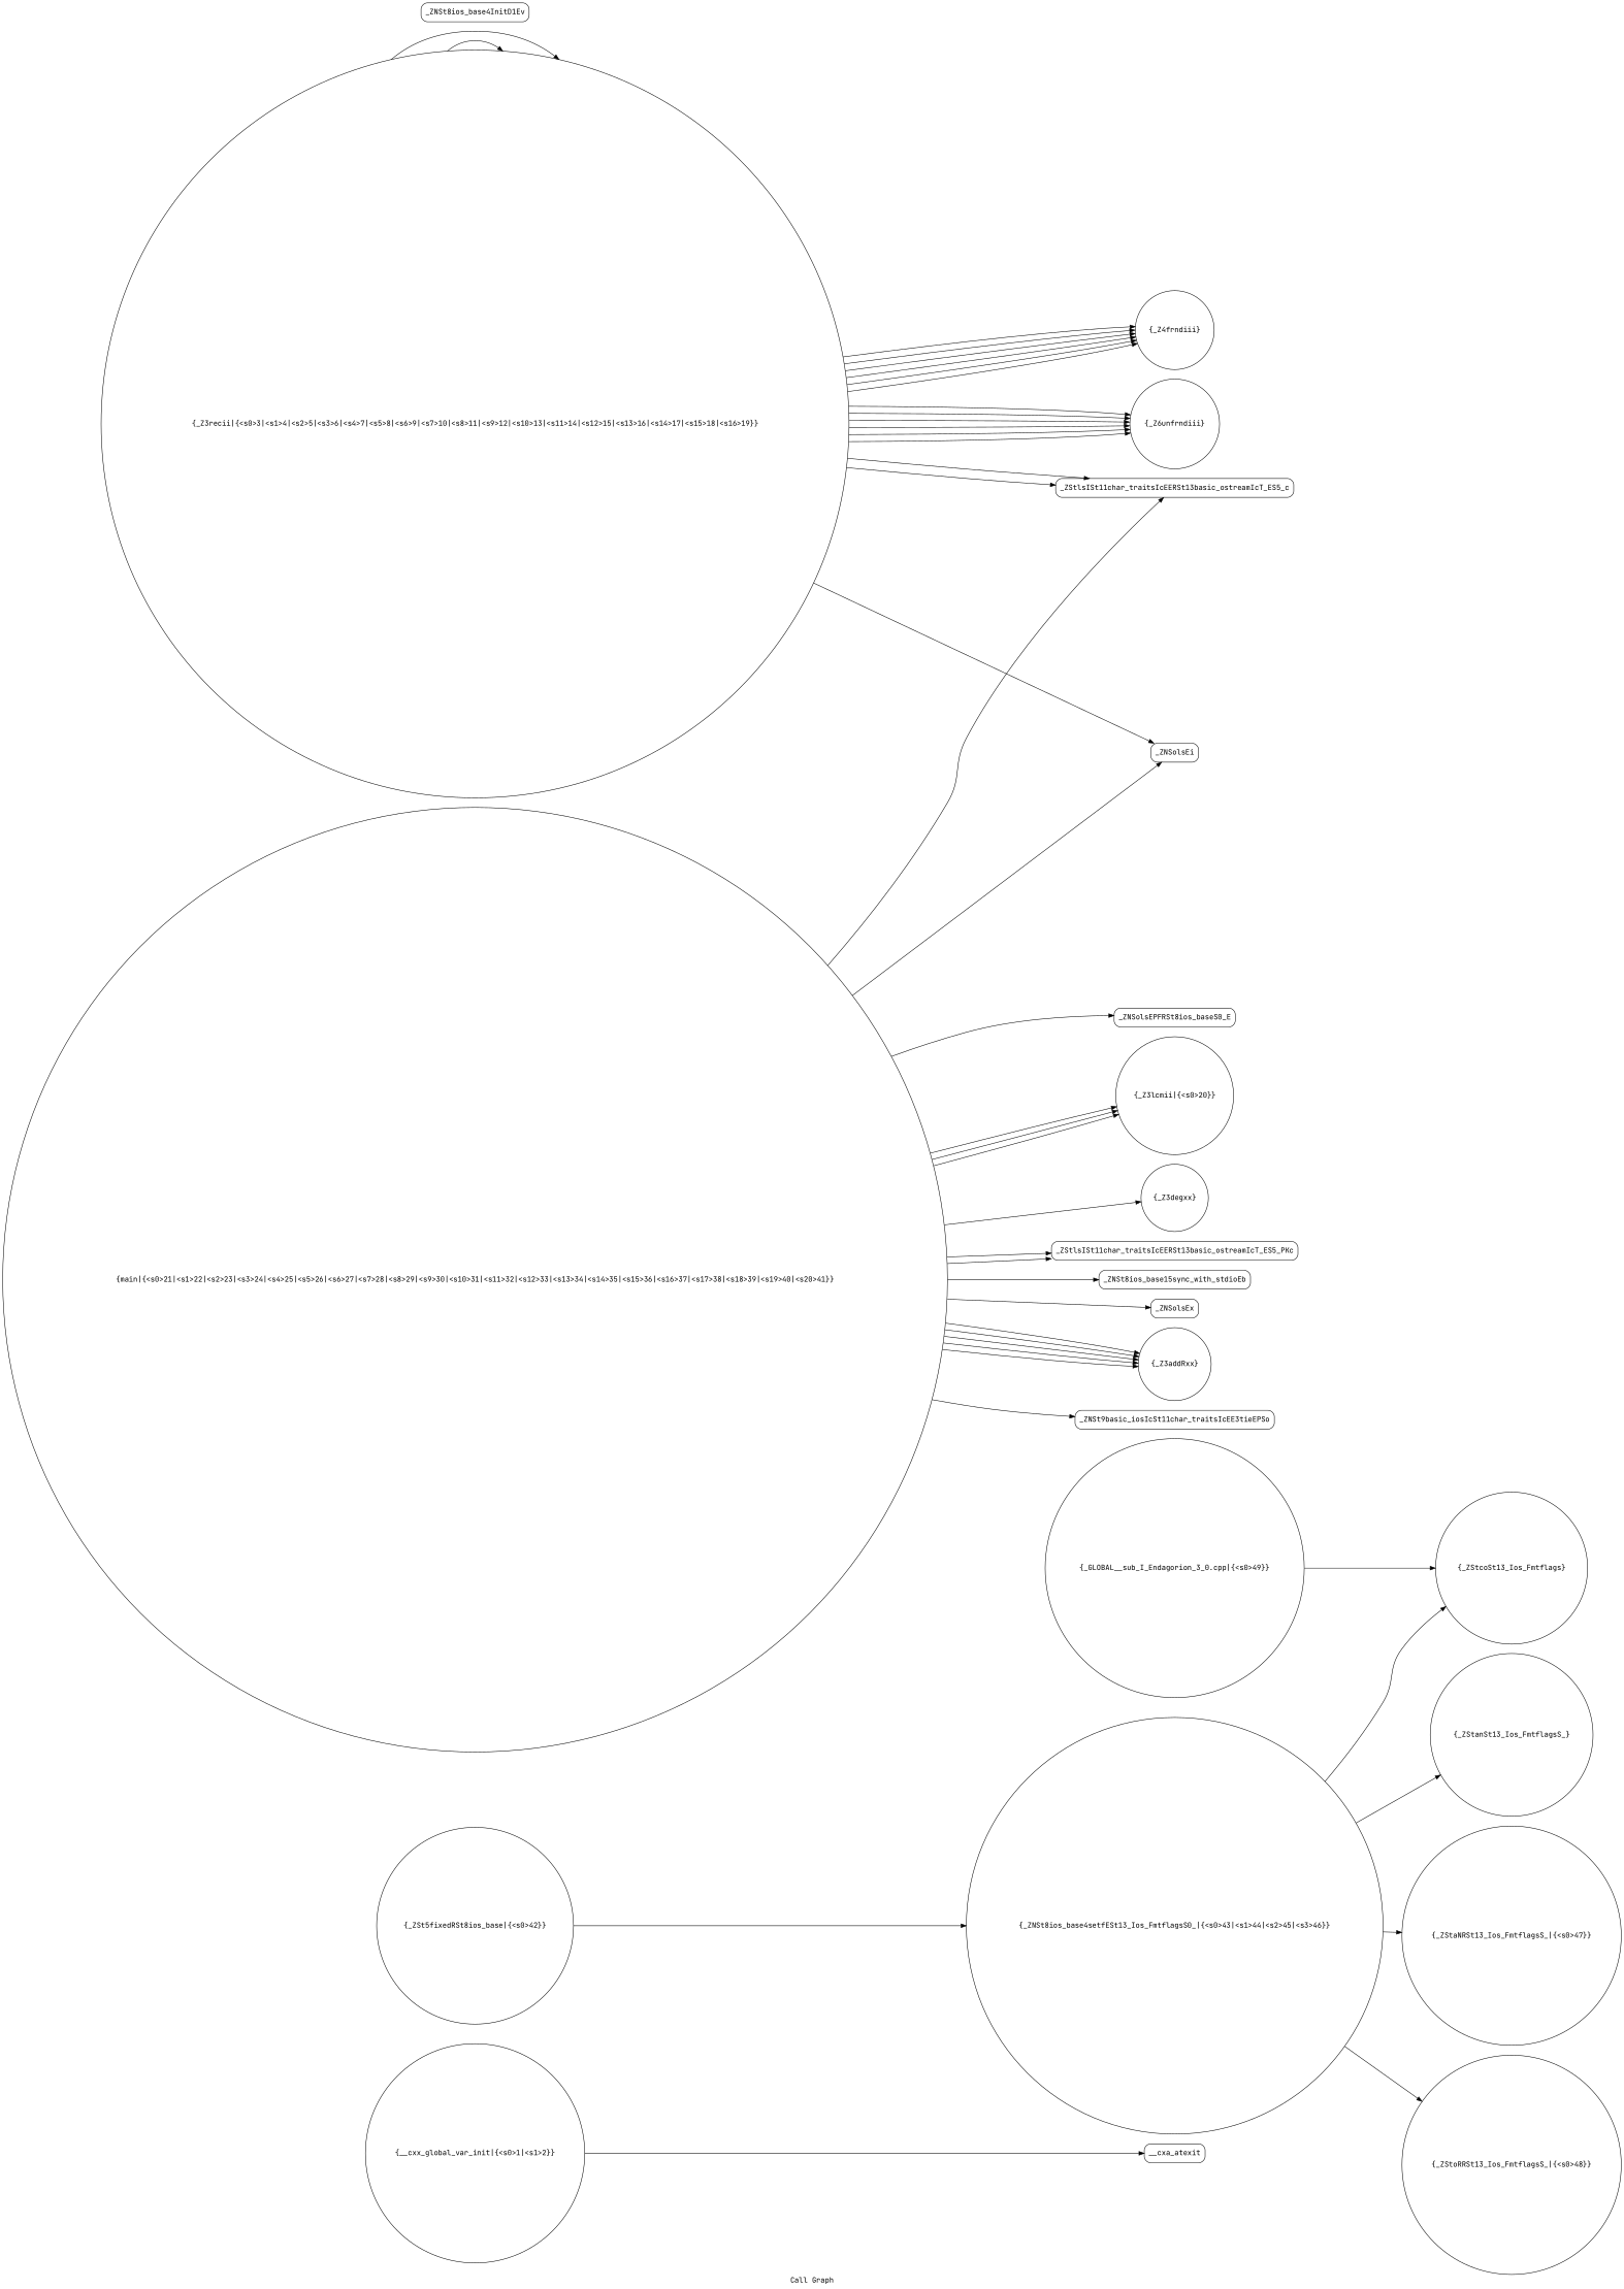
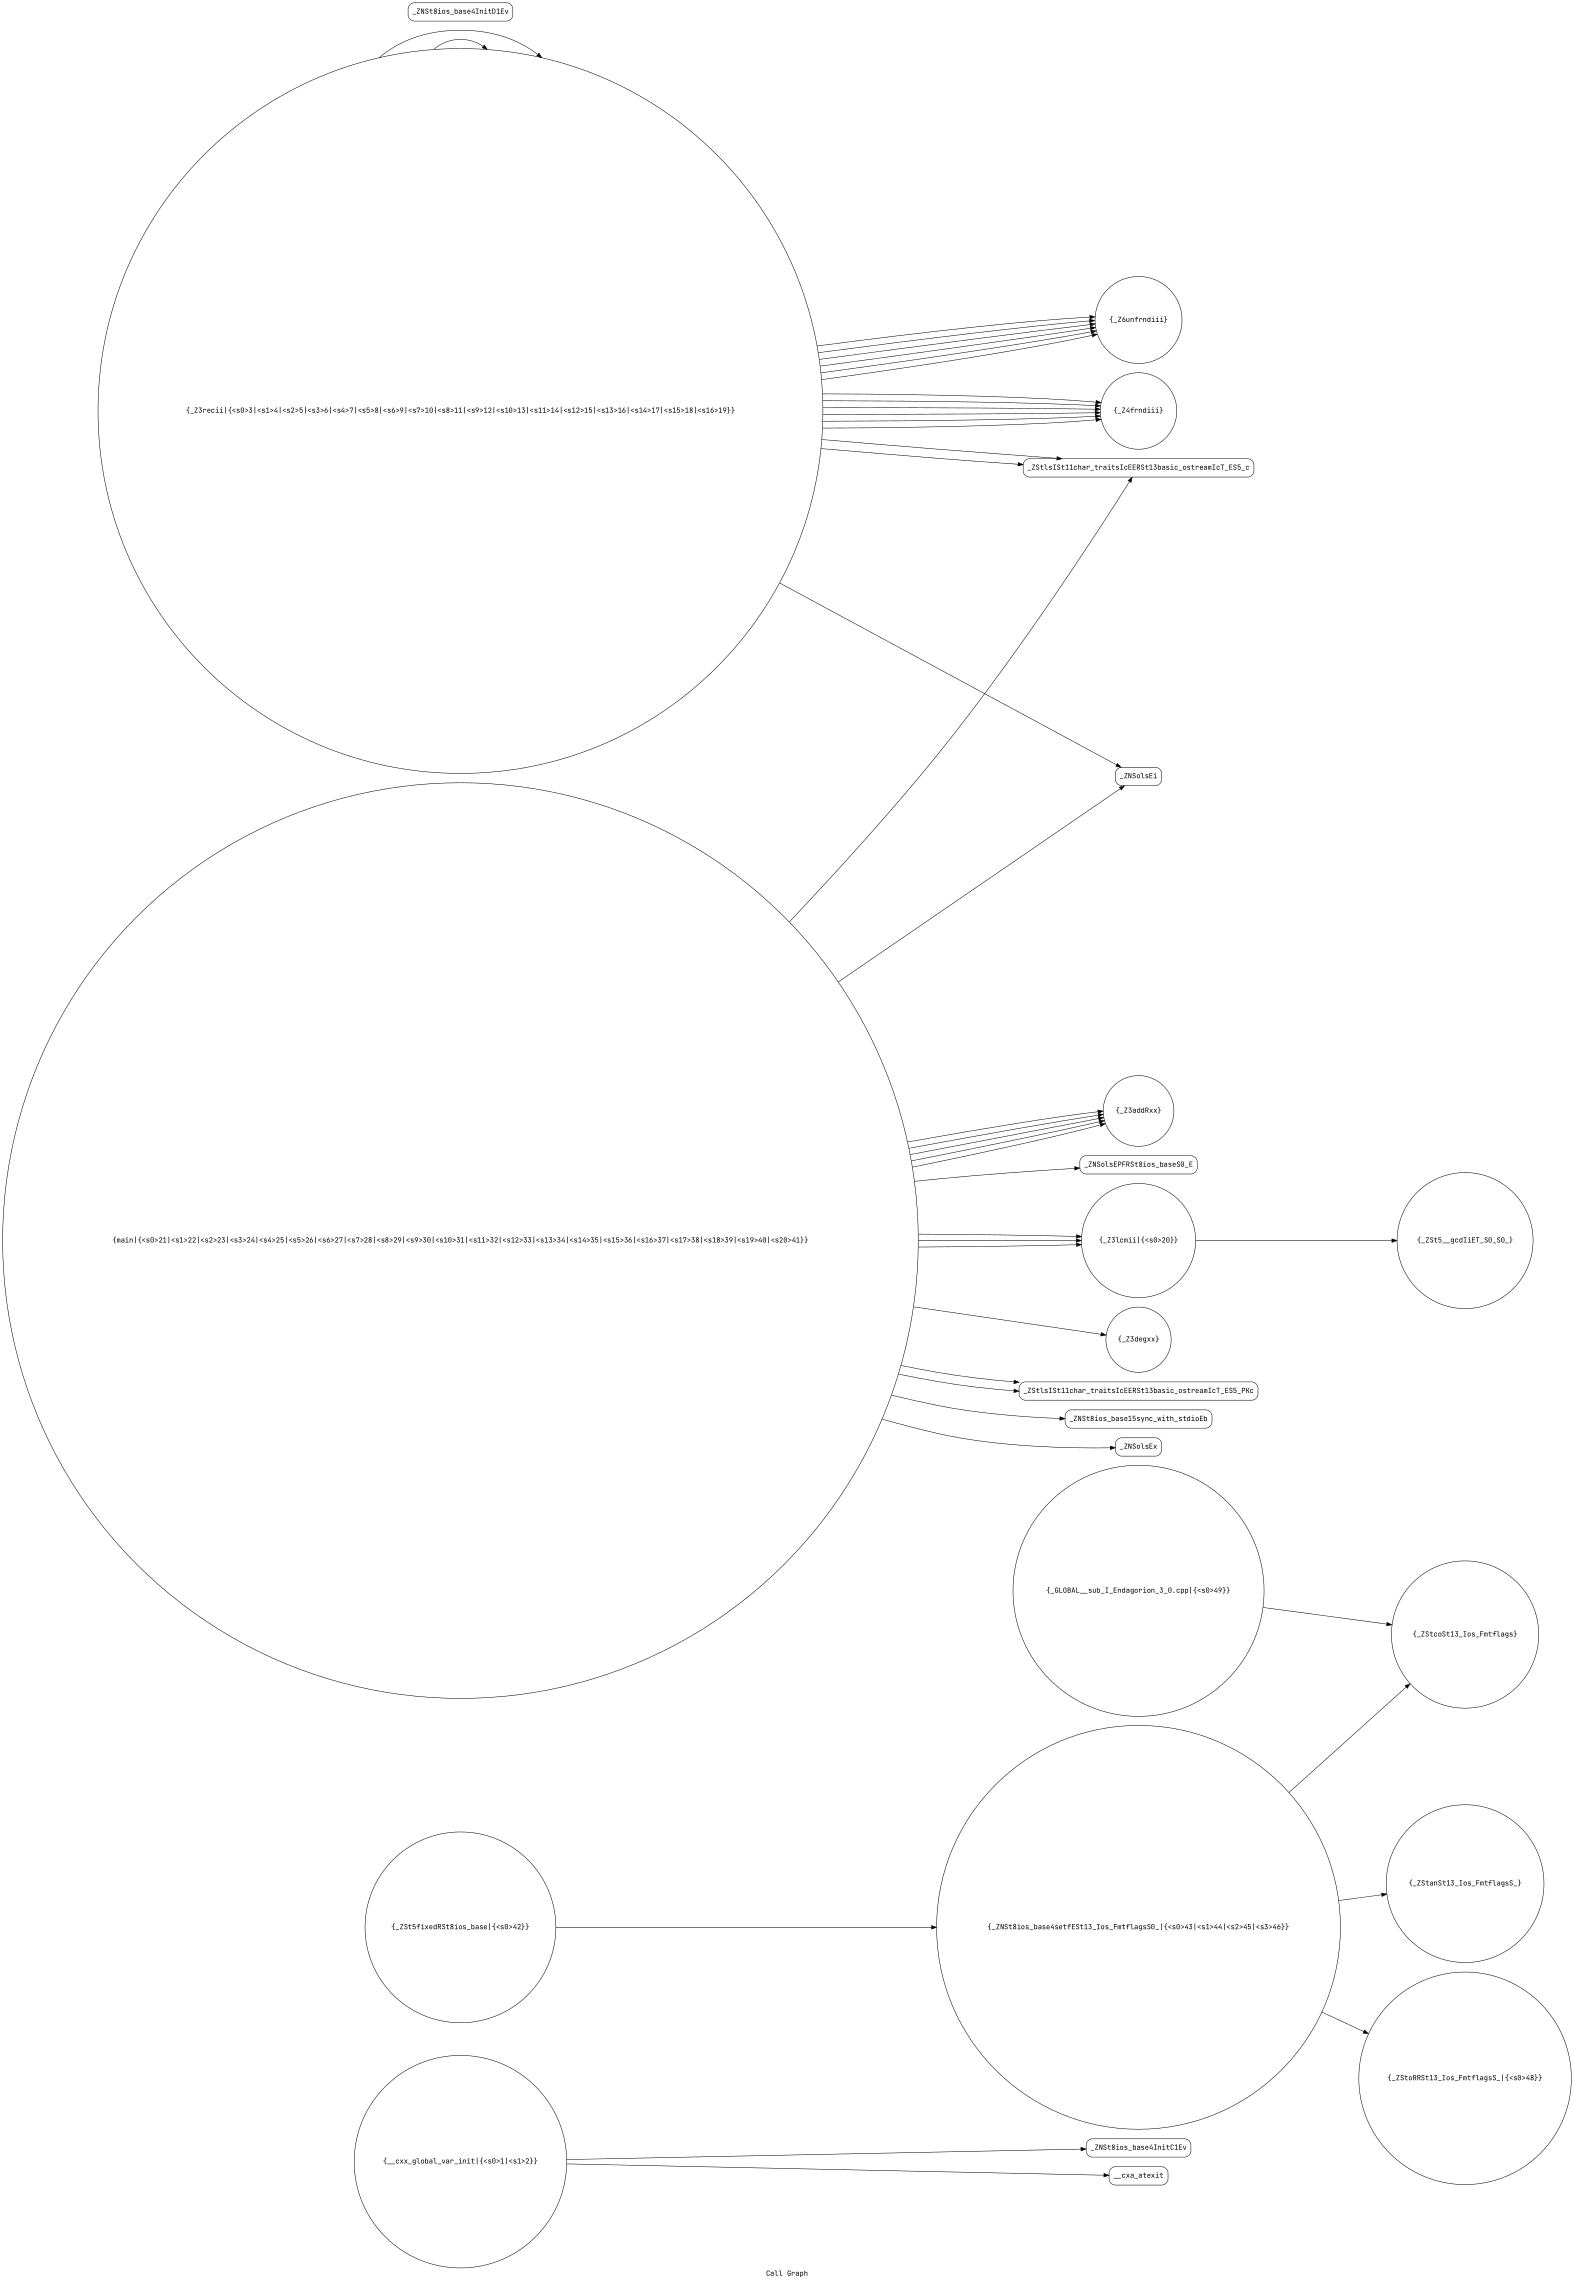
  digraph {
    fontname="JetBrains Mono"
    label="Call Graph"
    rankdir=LR
    node [fontname="JetBrains Mono" shape=circle]
    edge [color=black fontname="JetBrains Mono" tailport=s0]
    n1 [label="{__cxx_global_var_init|{<s0>1|<s1>2}}"]
+   n2 [label="{_ZNSt8ios_base4InitC1Ev}" shape=Mrecord]
    n3 [label="{__cxa_atexit}" shape=Mrecord]
    n4 [label="{_ZStanSt13_Ios_FmtflagsS_}"]
    n5 [label="{_ZNSolsEi}" shape=Mrecord]
    n6 [label="{_ZNSt8ios_base15sync_with_stdioEb}" shape=Mrecord]
    n7 [label="{_ZNSolsEx}" shape=Mrecord]
    n8 [label="{_ZNSt8ios_base4InitD1Ev}" shape=Mrecord]
    n9 [label="{_GLOBAL__sub_I_Endagorion_3_0.cpp|{<s0>49}}"]
    n10 [label="{_ZStcoSt13_Ios_Fmtflags}"]
    n11 [label="{_Z3addRxx}"]
-   n12 [label="{_ZStaNRSt13_Ios_FmtflagsS_|{<s0>47}}"]
    n13 [label="{_Z4frndiii}"]
+   n14 [label="{_ZSt5__gcdIiET_S0_S0_}"]
    n15 [label="{_ZSt5fixedRSt8ios_base|{<s0>42}}"]
    n16 [label="{_ZNSt8ios_base4setfESt13_Ios_FmtflagsS0_|{<s0>43|<s1>44|<s2>45|<s3>46}}"]
    n17 [label="{_ZStoRRSt13_Ios_FmtflagsS_|{<s0>48}}"]
    n18 [label="{_Z3recii|{<s0>3|<s1>4|<s2>5|<s3>6|<s4>7|<s5>8|<s6>9|<s7>10|<s8>11|<s9>12|<s10>13|<s11>14|<s12>15|<s13>16|<s14>17|<s15>18|<s16>19}}"]
    n19 [label="{_ZStlsISt11char_traitsIcEERSt13basic_ostreamIcT_ES5_c}" shape=Mrecord]
    n20 [label="{_Z6unfrndiii}"]
    n21 [label="{main|{<s0>21|<s1>22|<s2>23|<s3>24|<s4>25|<s5>26|<s6>27|<s7>28|<s8>29|<s9>30|<s10>31|<s11>32|<s12>33|<s13>34|<s14>35|<s15>36|<s16>37|<s17>38|<s18>39|<s19>40|<s20>41}}"]
-   n22 [label="{_ZNSt9basic_iosIcSt11char_traitsIcEE3tieEPSo}" shape=Mrecord]
    n23 [label="{_ZNSolsEPFRSt8ios_baseS0_E}" shape=Mrecord]
    n24 [label="{_Z3lcmii|{<s0>20}}"]
    n25 [label="{_Z3degxx}"]
    n26 [label="{_ZStlsISt11char_traitsIcEERSt13basic_ostreamIcT_ES5_PKc}" shape=Mrecord]
+   n1 -> n2
    n1 -> n3 [tailport=s1]
    n9 -> n10
    n15 -> n16
    n16 -> n4 [tailport=s2]
    n16 -> n10
-   n16 -> n12 [tailport=s1]
    n16 -> n17 [tailport=s3]
    n18 -> n5
    n18 -> n13 [tailport=s4]
    n18 -> n13 [tailport=s5]
    n18 -> n13 [tailport=s6]
    n18 -> n13 [tailport=s7]
    n18 -> n13 [tailport=s8]
    n18 -> n13 [tailport=s9]
    n18 -> n18 [tailport=s3]
    n18 -> n18 [tailport=s10]
    n18 -> n19 [tailport=s1]
    n18 -> n19 [tailport=s2]
    n18 -> n20 [tailport=s11]
    n18 -> n20 [tailport=s12]
    n18 -> n20 [tailport=s13]
    n18 -> n20 [tailport=s14]
    n18 -> n20 [tailport=s15]
    n18 -> n20 [tailport=s16]
    n21 -> n5 [tailport=s17]
    n21 -> n6
    n21 -> n7 [tailport=s19]
    n21 -> n11 [tailport=s7]
    n21 -> n11 [tailport=s8]
    n21 -> n11 [tailport=s10]
    n21 -> n11 [tailport=s12]
    n21 -> n11 [tailport=s14]
    n21 -> n19 [tailport=s20]
-   n21 -> n22 [tailport=s1]
    n21 -> n23 [tailport=s3]
    n21 -> n24 [tailport=s9]
    n21 -> n24 [tailport=s11]
    n21 -> n24 [tailport=s13]
    n21 -> n25 [tailport=s15]
    n21 -> n26 [tailport=s16]
    n21 -> n26 [tailport=s18]
+   n24 -> n14
  }
